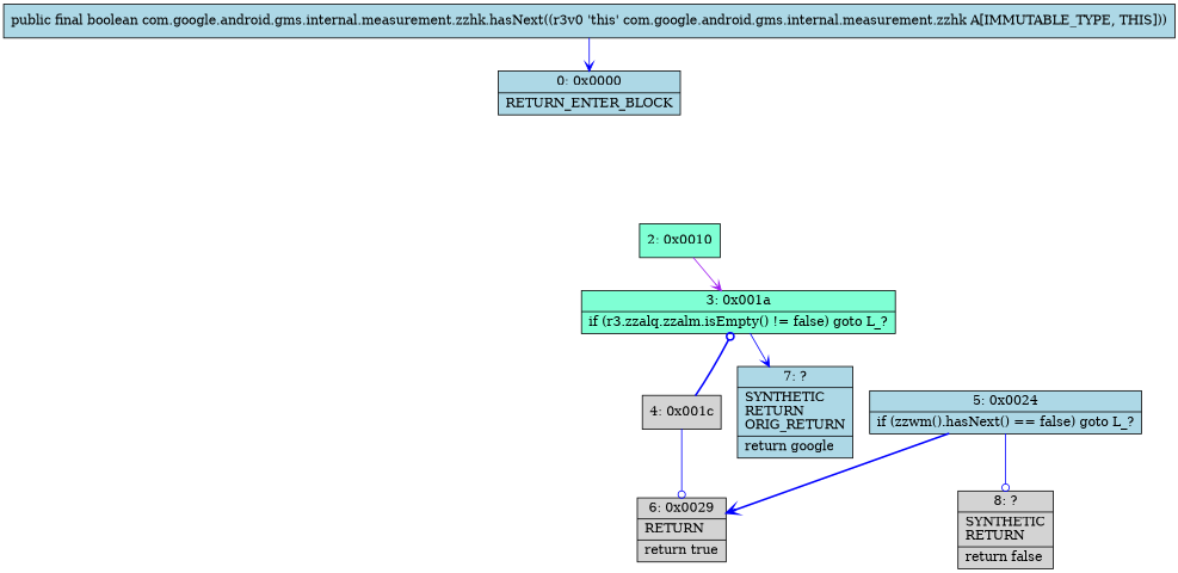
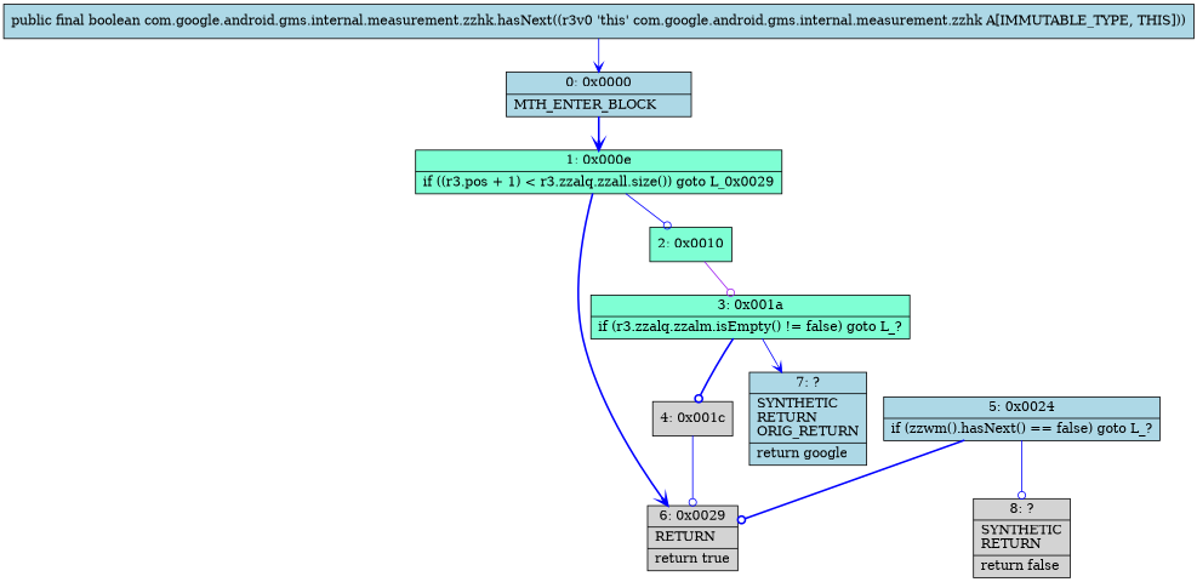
  digraph {
    node [fillcolor=lightblue shape=record style=filled]
    edge [arrowhead=odot color=blue style=solid]
-   n1 [label="{0\:\ 0x0000|RETURN_ENTER_BLOCK\l}"]
+   n1 [label="{0\:\ 0x0000|MTH_ENTER_BLOCK\l}"]
+   n2 [fillcolor=aquamarine label="{1\:\ 0x000e|if ((r3.pos + 1) \< r3.zzalq.zzall.size()) goto L_0x0029\l}"]
    n3 [fillcolor=aquamarine label="{2\:\ 0x0010}"]
    n4 [fillcolor=lightgrey label="{6\:\ 0x0029|RETURN\l|return true\l}"]
    n5 [fillcolor=aquamarine label="{3\:\ 0x001a|if (r3.zzalq.zzalm.isEmpty() != false) goto L_?\l}"]
    n6 [fillcolor=lightgrey label="{4\:\ 0x001c}"]
    n7 [label="{7\:\ ?|SYNTHETIC\lRETURN\lORIG_RETURN\l|return google\l}"]
    n8 [label="{5\:\ 0x0024|if (zzwm().hasNext() == false) goto L_?\l}"]
    n9 [fillcolor=lightgrey label="{8\:\ ?|SYNTHETIC\lRETURN\l|return false\l}"]
    n10 [label="{public final boolean com.google.android.gms.internal.measurement.zzhk.hasNext((r3v0 'this' com.google.android.gms.internal.measurement.zzhk A[IMMUTABLE_TYPE, THIS])) }"]
-   n3 -> n5 [arrowhead=vee color=purple]
-   n6 -> n5 [style=bold]
+   n1 -> n2 [arrowhead=vee style=bold]
+   n2 -> n3
+   n2 -> n4 [arrowhead=vee style=bold]
+   n3 -> n5 [color=purple]
+   n5 -> n6 [style=bold]
    n5 -> n7 [arrowhead=vee]
    n6 -> n4
-   n8 -> n4 [arrowhead=vee style=bold]
+   n8 -> n4 [style=bold]
    n8 -> n9
    n10 -> n1 [arrowhead=vee]
  }
